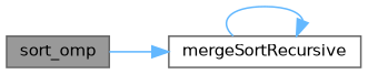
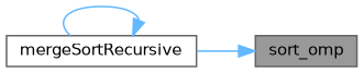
  digraph {
    rankdir=LR
    node [fontname=Helvetica fontsize=10 shape=box style=filled]
    edge [color=steelblue1 fontname=Helvetica fontsize=10 labelfontname=Helvetica labelfontsize=10 style=solid]
    n1 [color=gray40 fillcolor=grey60 fontcolor=black height=0.2 label=sort_omp width=0.4]
    n2 [color=grey40 fillcolor=white height=0.2 label=mergeSortRecursive width=0.4]
-   n1 -> n2
+   n2 -> n1
    n2 -> n2
  }
